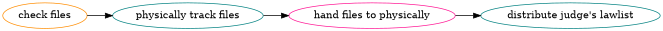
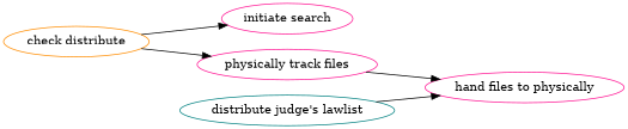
  strict digraph {
    rankdir=LR
    node [color=deeppink]
    edge [attrs="{'type': 'flow', 'label': 'flow'}"]
-   "check files" [attrs="{'type': 'Activity', 'label': 'check files'}" color=darkorange]
-   "physically track files" [attrs="{'type': 'Activity', 'label': 'physically track files'}" color=teal]
+   "check files" [attrs="{'type': 'Activity', 'label': 'check files'}" color=darkorange label="check distribute"]
+   "initiate search" [attrs="{'type': 'Activity', 'label': 'initiate search'}"]
+   "physically track files" [attrs="{'type': 'Activity', 'label': 'physically track files'}"]
    n4 [attrs="{'type': 'Activity', 'label': 'hand files to associate'}" label="hand files to physically"]
    "distribute judge's lawlist" [attrs="{'type': 'Activity', 'label': \"distribute judge's lawlist\"}" color=teal]
+   "check files" -> "initiate search"
    "check files" -> "physically track files"
    "physically track files" -> n4
-   n4 -> "distribute judge's lawlist"
+   "distribute judge's lawlist" -> n4
  }
